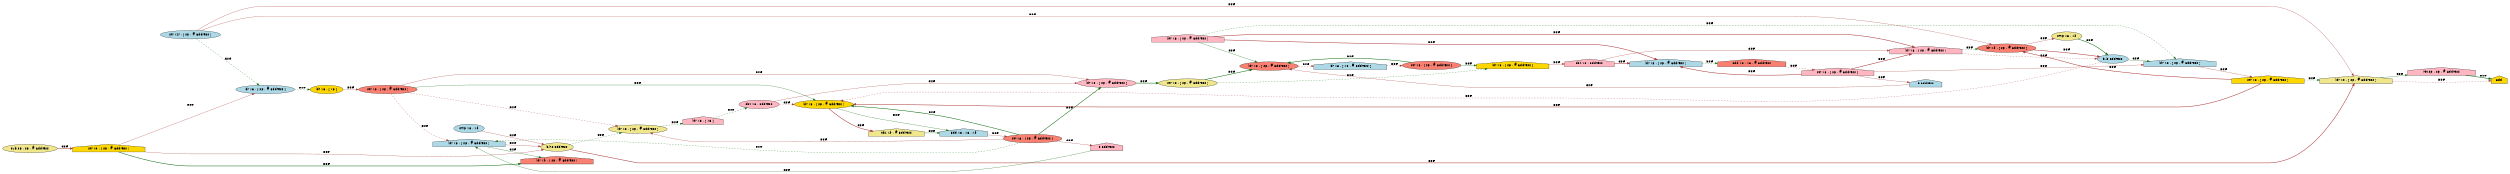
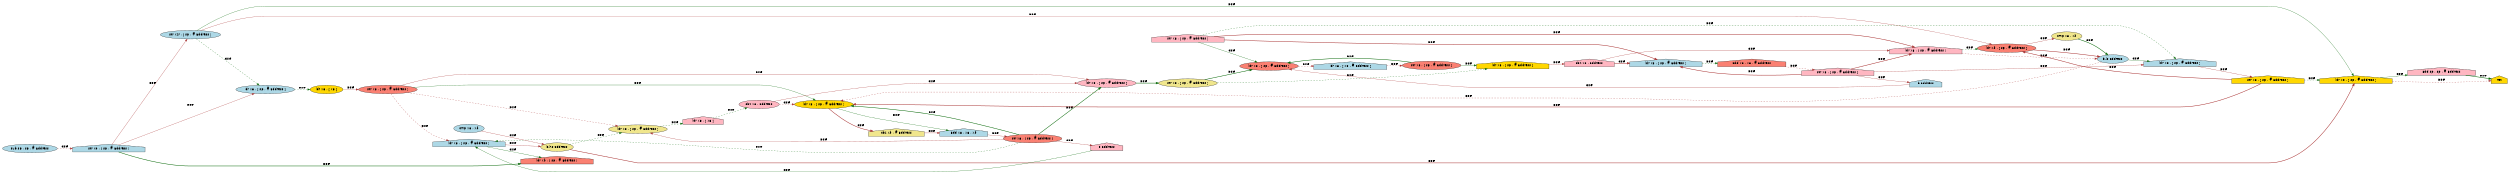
  digraph {
    fontname="DejaVu Sans"
    rankdir=LR
    node [fillcolor=lightblue fontname="DejaVu Sans" shape=house style=filled]
    edge [color=brown fontname="DejaVu Sans" style=solid]
-   n1 [fillcolor=khaki label="sub sp , sp , # address" shape=ellipse]
-   n2 [fillcolor=gold label="str x0 , [ sp , # address ]"]
+   n1 [label="sub sp , sp , # address" shape=ellipse]
+   n2 [label="str x0 , [ sp , # address ]"]
    n3 [label="str xzr , [ sp , # address ]" shape=ellipse]
    n4 [label="ldr x8 , [ sp , # address ]" shape=ellipse]
    n5 [fillcolor=salmon label="ldr x9 , [ sp , # address ]"]
-   n6 [fillcolor=khaki label="ldr x0 , [ sp , # address ]"]
+   n6 [fillcolor=gold label="ldr x0 , [ sp , # address ]"]
    n7 [fillcolor=salmon label="ldr x9 , [ sp , # address ]" shape=ellipse]
    n8 [fillcolor=gold label="ldr x8 , [ x8 ]" shape=ellipse]
-   n9 [fillcolor=lightpink label="ret sp , sp , # address"]
-   n10 [fillcolor=gold label=add]
+   n9 [fillcolor=lightpink label="add sp , sp , # address"]
+   n10 [fillcolor=gold label=ret]
    n11 [label="b.ls address" shape=ellipse]
    n12 [fillcolor=khaki label="cmp x8 , x9" shape=ellipse]
    n13 [fillcolor=salmon label="str x8 , [ sp , # address ]" shape=ellipse]
    n14 [label="ldr x8 , [ sp , # address ]"]
    n15 [fillcolor=khaki label="ldr x8 , [ sp , # address ]" shape=ellipse]
    n16 [fillcolor=gold label="ldr x8 , [ sp , # address ]" shape=ellipse]
    n17 [fillcolor=lightpink label="ldr x8 , [ sp , # address ]" shape=ellipse]
    n18 [fillcolor=khaki label="b.hs address" shape=ellipse]
    n19 [fillcolor=lightpink label="ldr x8 , [ x8 ]"]
    n20 [fillcolor=khaki label="cbz x9 , # address"]
    n21 [label="add x8 , x8 , x9"]
    n22 [fillcolor=khaki label="str x8 , [ sp , # address ]" shape=ellipse]
    n23 [fillcolor=lightpink label="cbz x8 , address" shape=ellipse]
    n24 [fillcolor=salmon label="str x8 , [ sp , # address ]" shape=ellipse]
    n25 [fillcolor=salmon label="ldr x8 , [ sp , # address ]" shape=ellipse]
    n26 [fillcolor=gold label="ldr x8 , [ sp , # address ]"]
    n27 [fillcolor=lightpink label="b address"]
    n28 [label="ldr x8 , [ x8 , # address ]"]
    n29 [fillcolor=lightpink label="cbz x8 , address"]
    n30 [fillcolor=lightpink label="str x8 , [ sp , # address ]"]
    n31 [fillcolor=lightpink label="ldr x8 , [ sp , # address ]"]
    n32 [label="ldr x8 , [ sp , # address ]"]
    n33 [label="ldr x8 , [ sp , # address ]"]
    n34 [fillcolor=gold label="str x8 , [ sp , # address ]"]
    n35 [fillcolor=salmon label="add x8 , x8 , # address"]
    n36 [fillcolor=salmon label="str x8 , [ sp , # address ]" shape=ellipse]
    n37 [label="cmp x8 , x9" shape=ellipse]
    n38 [fillcolor=lightpink label="str x8 , [ sp , # address ]"]
    n39 [label="b address"]
-   n1 -> n2 [label=CFG style=bold]
-   n2 -> n18 [label=CFG]
+   n1 -> n2 [label=CFG style=dashed]
+   n2 -> n3 [label=CFG]
    n2 -> n4 [label=DFG]
    n2 -> n5 [color=darkgreen label=DFG style=bold]
    n3 -> n4 [color=darkgreen label=CFG style=dashed]
-   n3 -> n6 [label=DFG]
+   n3 -> n6 [color=darkgreen label=DFG]
    n3 -> n7 [label=DFG]
    n4 -> n8 [color=darkgreen label=DFG style=dashed]
    n6 -> n9 [color=darkgreen label=CFG]
    n6 -> n10 [label=DFG style=dashed]
    n7 -> n11 [label=DFG style=bold]
    n7 -> n12 [label=CFG]
    n8 -> n13 [label=DFG]
    n9 -> n10 [color=darkgreen label=DFG style=bold]
    n11 -> n16 [label=CFG style=dashed]
    n11 -> n32 [color=darkgreen label=CFG]
    n12 -> n11 [color=darkgreen label=CFG style=bold]
    n13 -> n14 [label=DFG style=dashed]
    n13 -> n15 [label=DFG style=dashed]
    n13 -> n16 [color=darkgreen label=DFG]
    n13 -> n17 [label=DFG]
    n14 -> n5 [color=darkgreen label=CFG]
    n14 -> n18 [label=DFG]
    n15 -> n19 [color=darkgreen label=DFG style=dashed]
    n16 -> n20 [label=CFG style=bold]
    n16 -> n21 [color=darkgreen label=DFG]
    n17 -> n22 [color=darkgreen label=DFG style=bold]
    n18 -> n6 [label=CFG style=bold]
    n18 -> n15 [color=darkgreen label=CFG style=dashed]
    n19 -> n23 [color=darkgreen label=DFG style=dashed]
-   n20 -> n21 [color=darkgreen label=CFG]
+   n20 -> n21 [label=CFG]
    n21 -> n24 [label=DFG]
    n22 -> n25 [color=darkgreen label=DFG style=bold]
    n22 -> n26 [color=darkgreen label=DFG style=dashed]
    n23 -> n16 [label=CFG style=dashed]
    n23 -> n17 [label=CFG]
    n24 -> n14 [color=darkgreen label=DFG style=dashed]
    n24 -> n15 [label=DFG]
    n24 -> n16 [color=darkgreen label=DFG style=bold]
    n24 -> n17 [color=darkgreen label=DFG style=bold]
    n24 -> n27 [label=CFG]
    n25 -> n28 [label=DFG style=dashed]
    n26 -> n29 [label=DFG]
    n27 -> n14 [color=darkgreen label=CFG]
    n28 -> n36 [label=DFG style=dashed]
    n29 -> n31 [label=CFG]
    n29 -> n33 [label=CFG style=bold]
    n30 -> n25 [color=darkgreen label=CFG]
    n30 -> n31 [label=DFG style=bold]
    n30 -> n32 [color=darkgreen label=DFG style=dashed]
    n30 -> n33 [label=DFG style=bold]
    n31 -> n7 [color=darkgreen label=CFG style=dashed]
    n31 -> n11 [label=DFG style=dashed]
    n32 -> n34 [label=DFG]
    n33 -> n35 [color=darkgreen label=DFG style=dashed]
    n34 -> n6 [color=darkgreen label=DFG style=dashed]
    n34 -> n7 [label=DFG style=bold]
    n34 -> n16 [label=CFG style=bold]
    n35 -> n38 [label=DFG style=dashed]
    n36 -> n25 [color=darkgreen label=DFG style=bold]
    n36 -> n26 [color=darkgreen label=DFG]
    n37 -> n18 [label=CFG]
    n38 -> n31 [label=DFG style=bold]
    n38 -> n32 [label=DFG]
    n38 -> n33 [label=DFG style=bold]
    n38 -> n39 [label=CFG]
    n39 -> n25 [label=CFG]
  }
